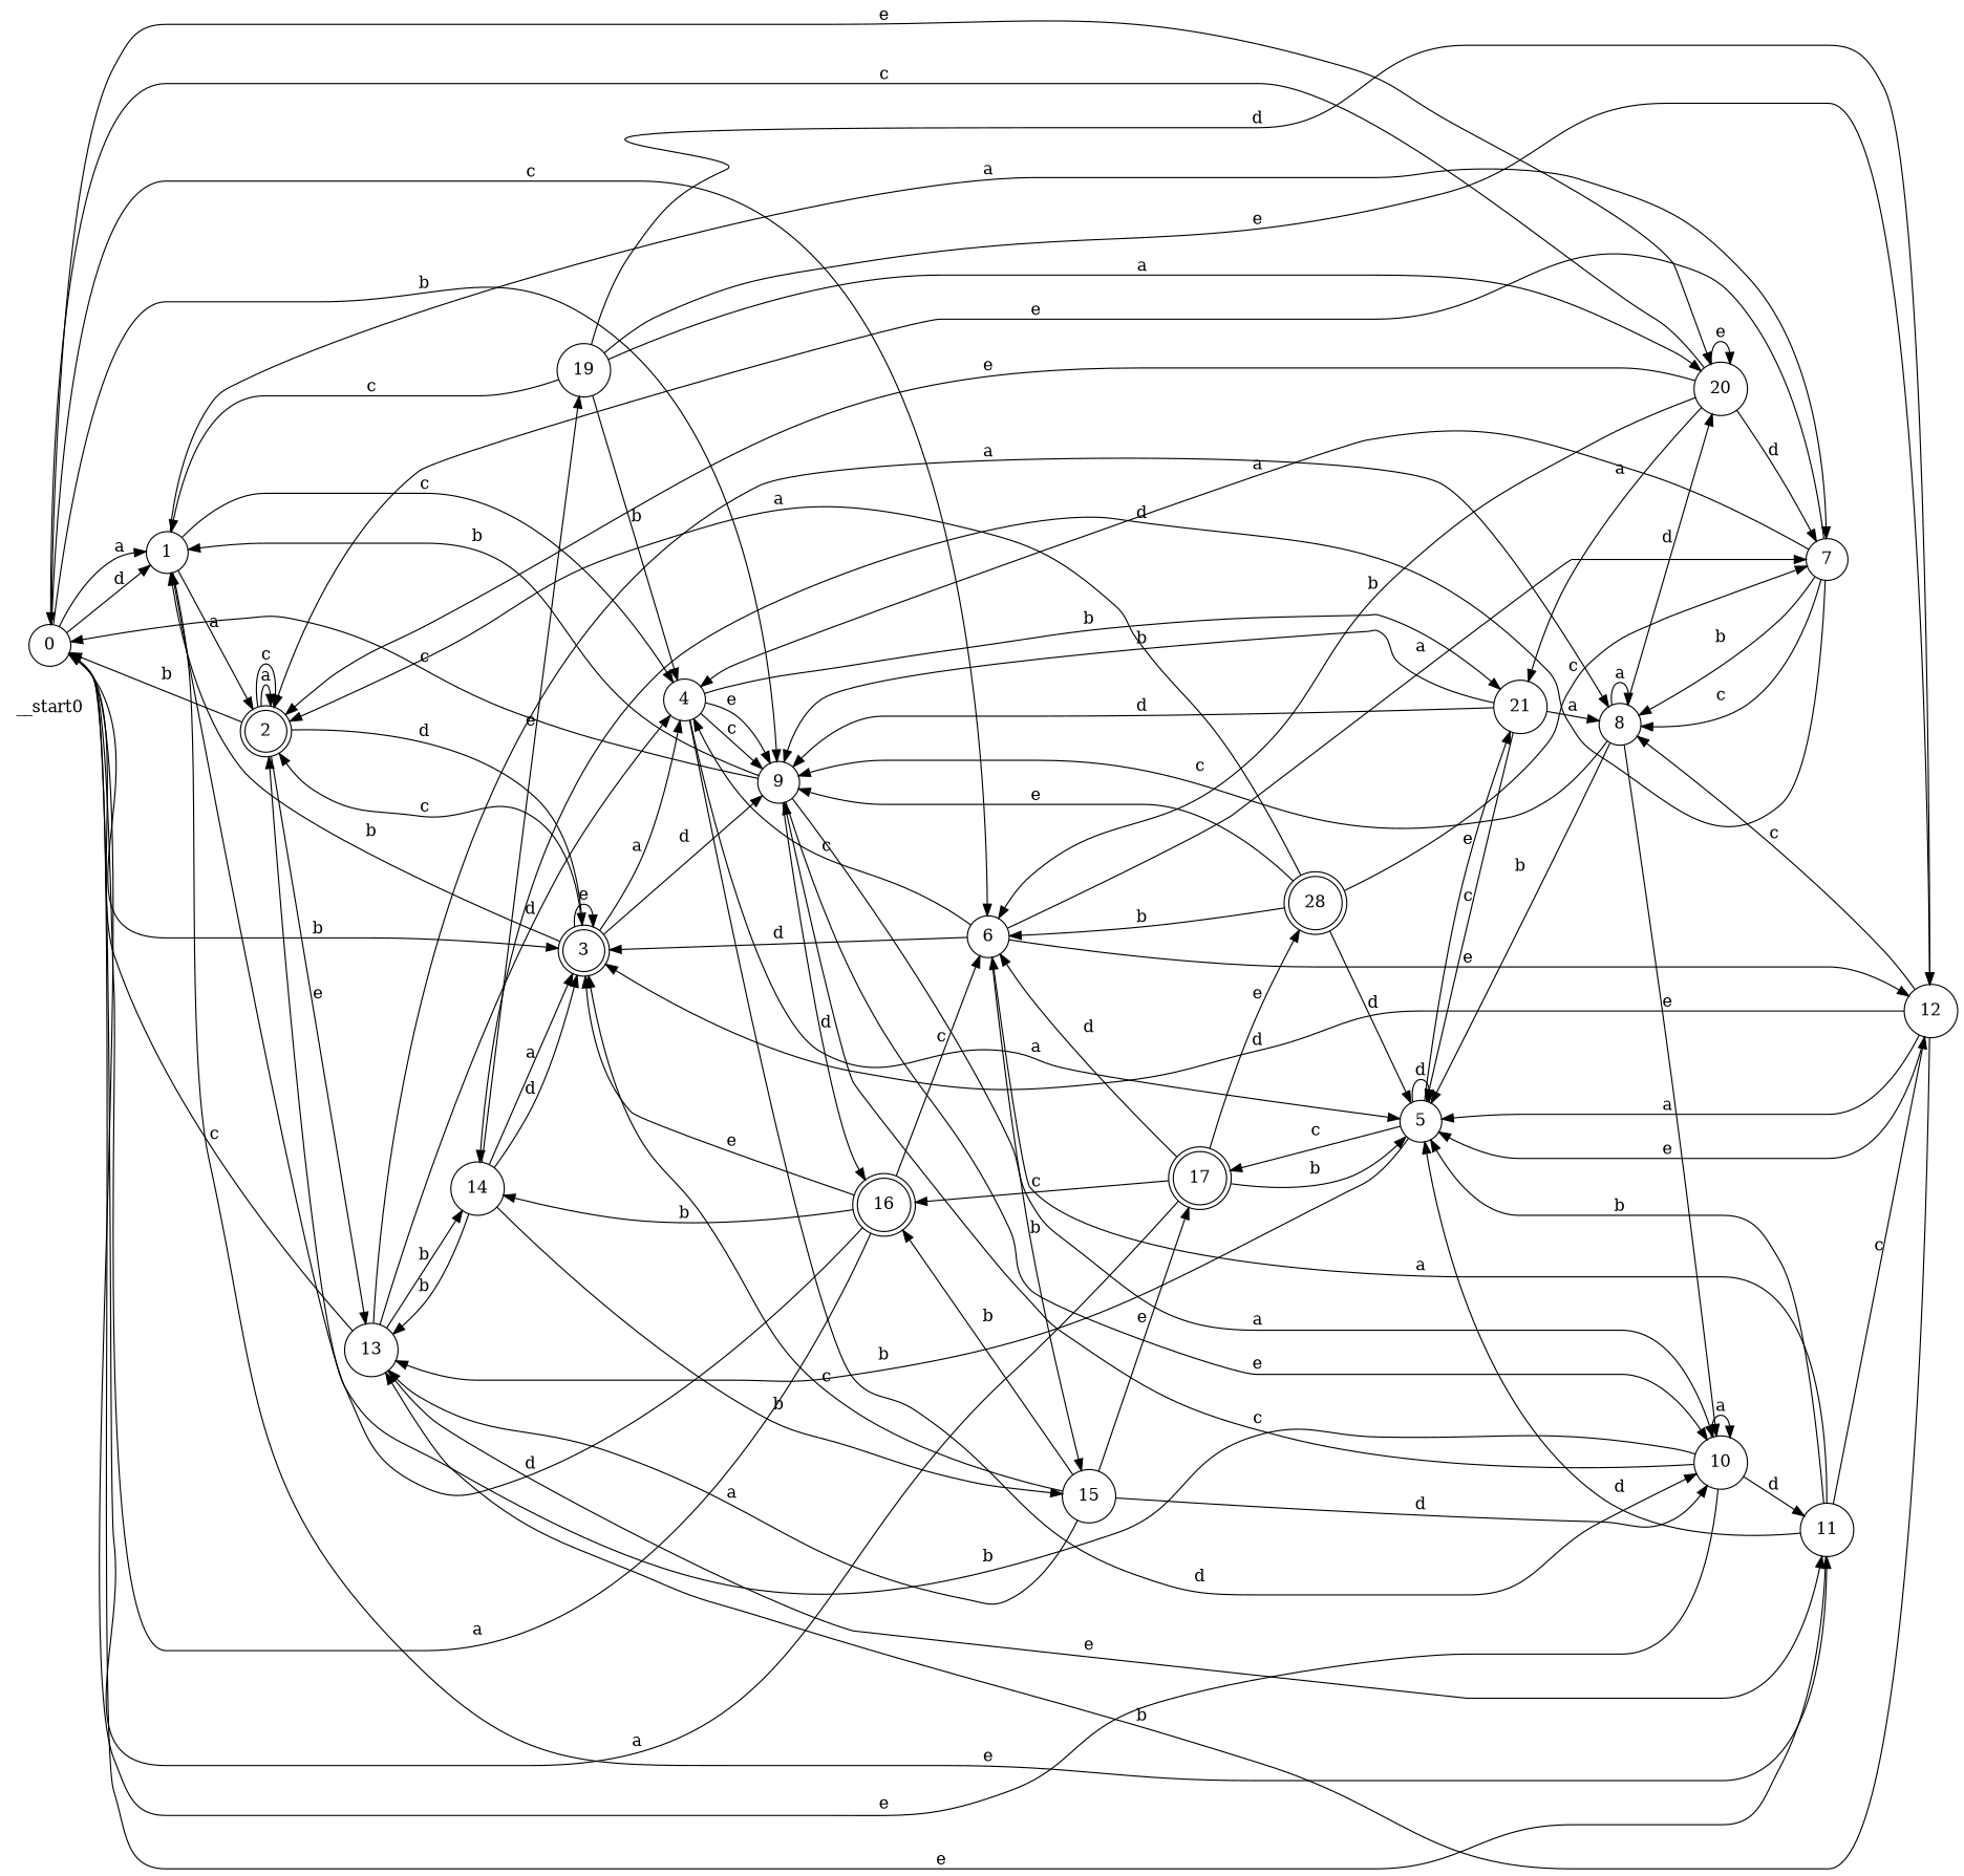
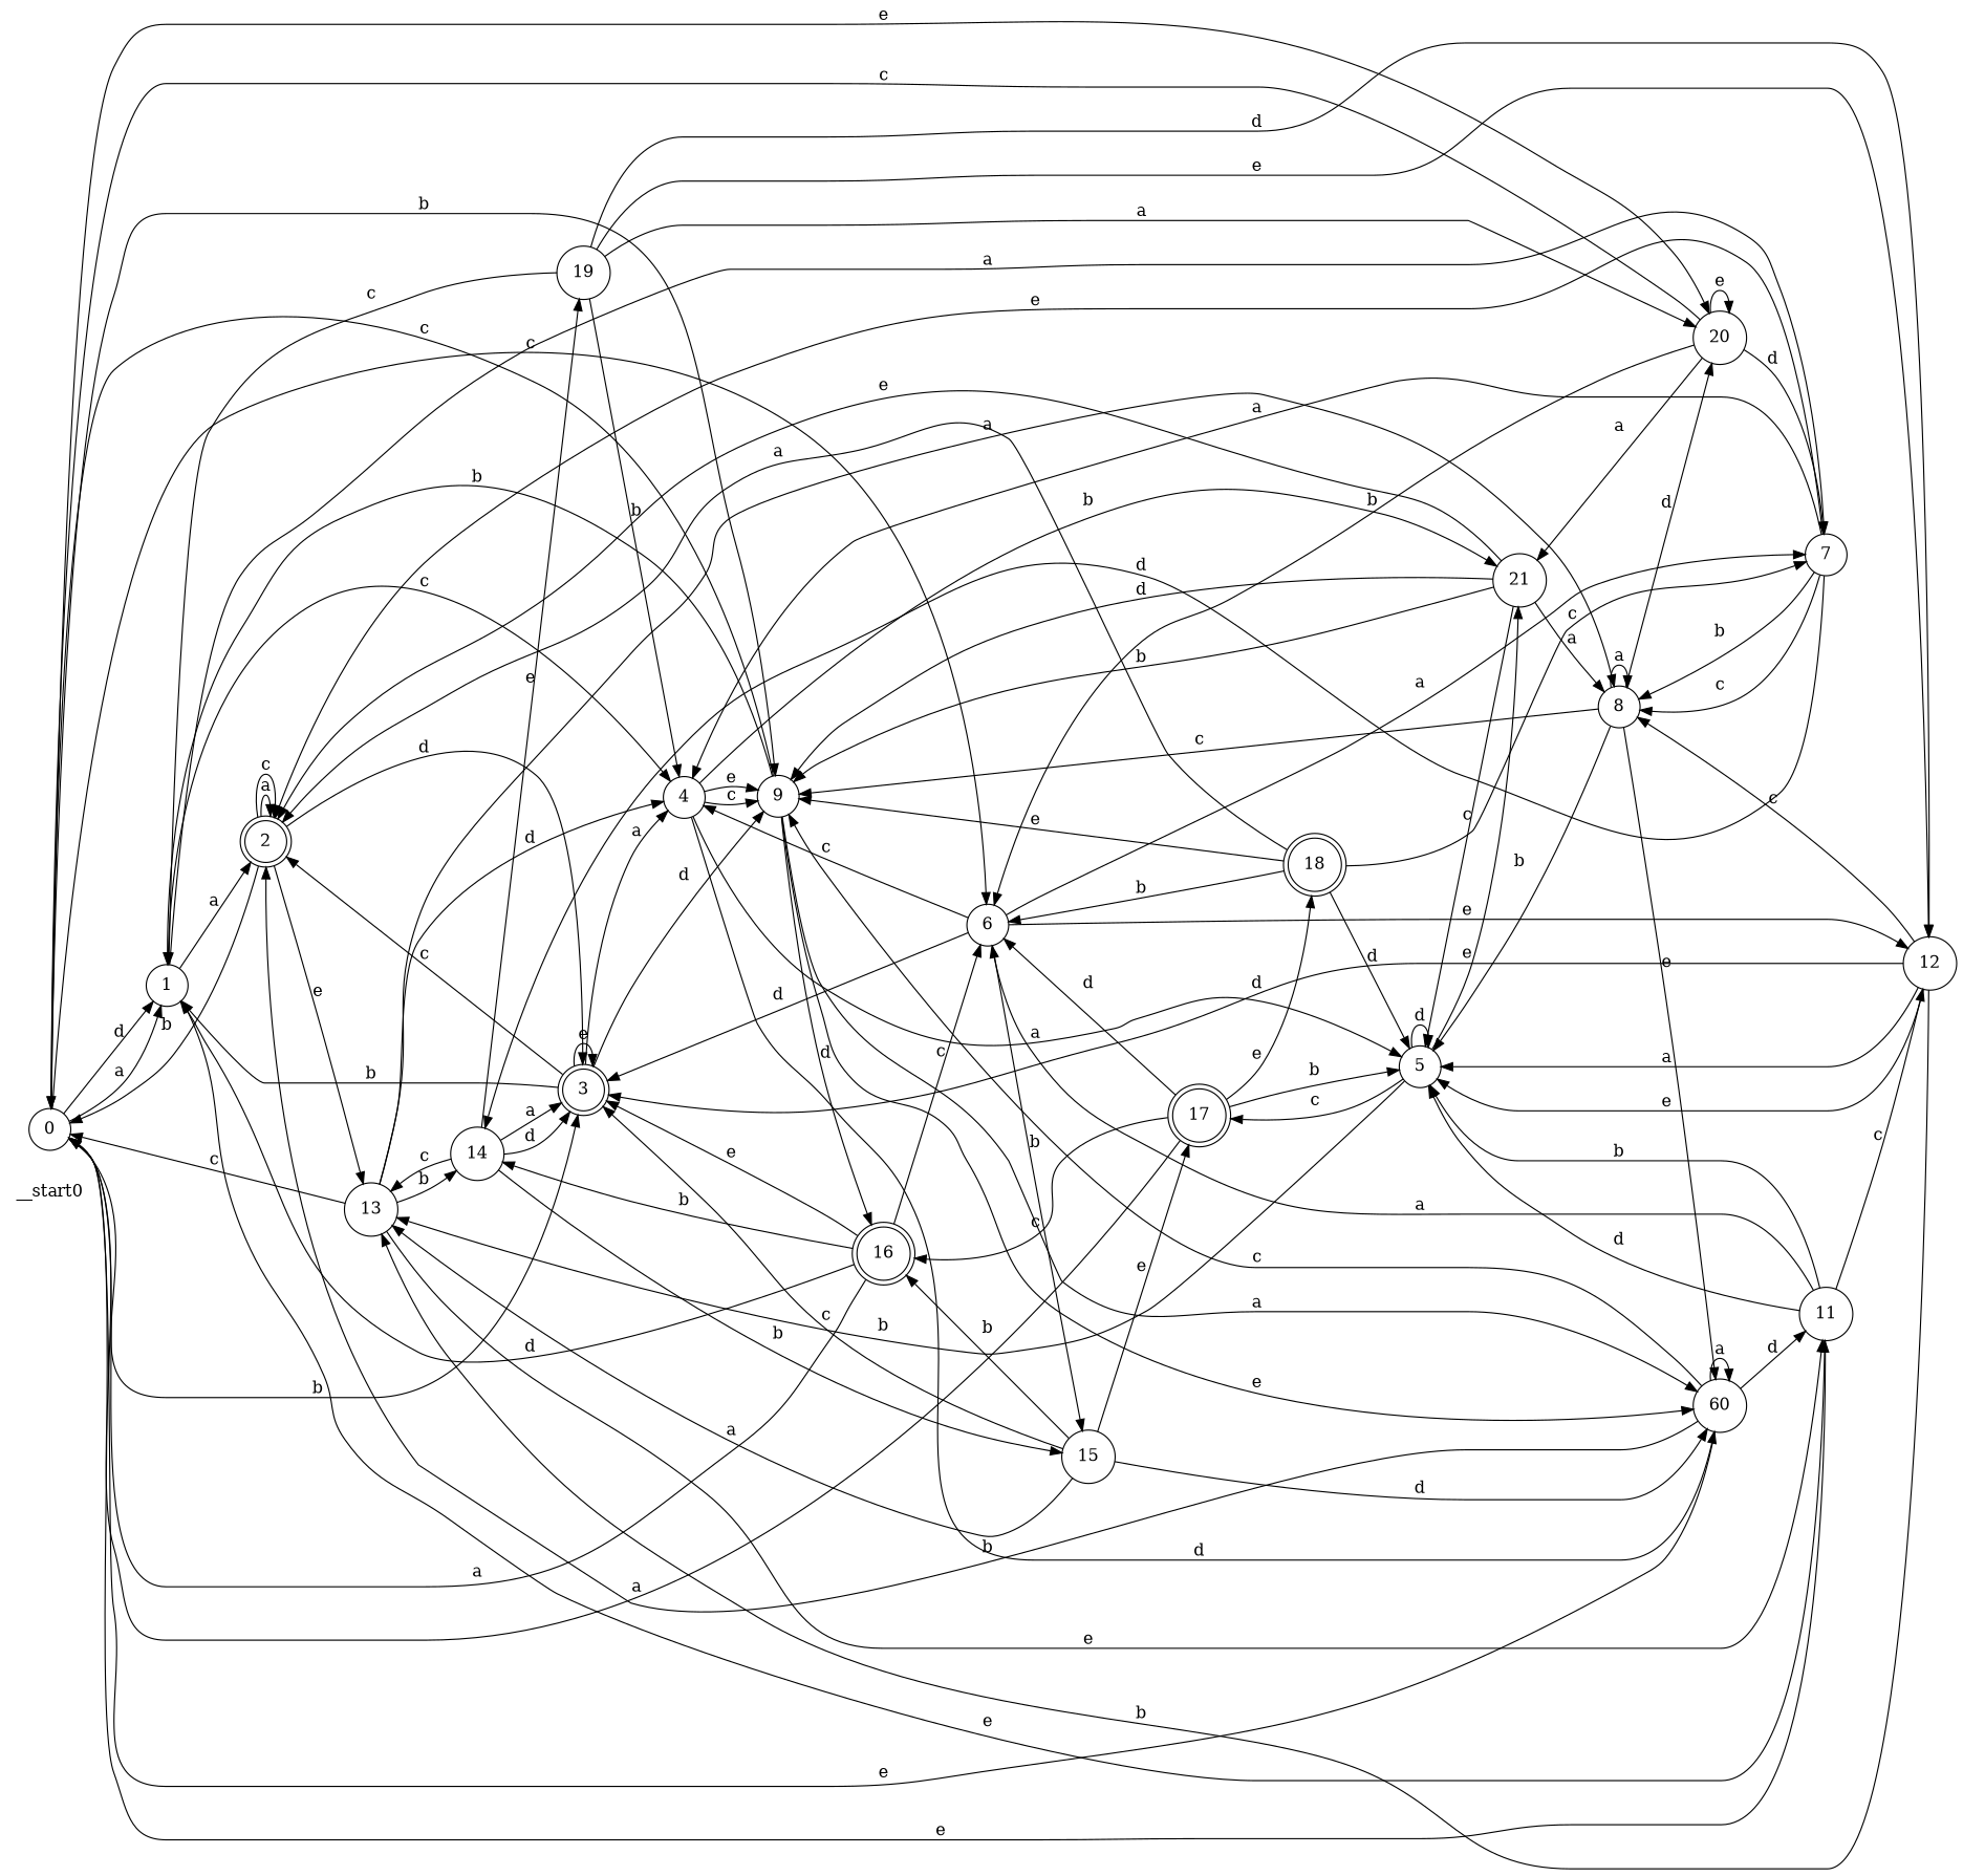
  digraph {
    rankdir=LR
    node [shape=circle color=black fillcolor=white style=filled]
    __start0 [shape=none color="" fillcolor="" style=""]
    n2 [label=0]
    n3 [label=1]
    n4 [label=6]
    n5 [label=9]
    n6 [label=20]
    n7 [label=3 shape=doublecircle style="rounded,filled"]
    n8 [label=2 shape=doublecircle style="rounded,filled"]
    n9 [label=4]
    n10 [label=7]
    n11 [label=11]
    n12 [label=12]
    n13 [label=15]
-   n14 [label=10]
+   n14 [label=60]
    n15 [label=16 shape=doublecircle]
    n16 [label=21]
    n17 [label=13]
    n18 [label=5]
    n19 [label=8]
    n20 [label=14]
    n21 [label=17 shape=doublecircle style="rounded,filled"]
-   n22 [label=28 shape=doublecircle style="rounded,filled"]
+   n22 [label=18 shape=doublecircle style="rounded,filled"]
    n23 [label=19]
    n2 -> n3 [label=a]
    n2 -> n3 [label=d]
    n2 -> n4 [label=c]
    n2 -> n5 [label=b]
    n2 -> n6 [label=e]
    n2 -> n7 [label=b]
    n3 -> n8 [label=a]
    n3 -> n9 [label=c]
    n3 -> n10 [label=a]
    n3 -> n11 [label=e]
    n4 -> n7 [label=d]
    n4 -> n9 [label=c]
    n4 -> n10 [label=a]
    n4 -> n12 [label=e]
    n4 -> n13 [label=b]
    n5 -> n2 [label=c]
    n5 -> n3 [label=b]
    n5 -> n14 [label=a]
    n5 -> n14 [label=e]
    n5 -> n15 [label=d]
    n6 -> n2 [label=c]
    n6 -> n4 [label=b]
    n6 -> n6 [label=e]
    n6 -> n10 [label=d]
    n6 -> n16 [label=a]
    n7 -> n3 [label=b]
    n7 -> n5 [label=d]
    n7 -> n7 [label=e]
    n7 -> n8 [label=c]
    n7 -> n9 [label=a]
    n8 -> n2 [label=b]
    n8 -> n7 [label=d]
    n8 -> n8 [label=a]
    n8 -> n8 [label=c]
    n8 -> n17 [label=e]
    n9 -> n5 [label=c]
    n9 -> n5 [label=e]
    n9 -> n14 [label=d]
    n9 -> n16 [label=b]
    n9 -> n18 [label=a]
    n10 -> n8 [label=e]
    n10 -> n9 [label=a]
    n10 -> n19 [label=b]
    n10 -> n19 [label=c]
    n10 -> n20 [label=d]
    n11 -> n2 [label=e]
    n11 -> n4 [label=a]
    n11 -> n12 [label=c]
    n11 -> n18 [label=b]
    n11 -> n18 [label=d]
    n12 -> n7 [label=d]
    n12 -> n17 [label=b]
    n12 -> n18 [label=a]
    n12 -> n18 [label=e]
    n12 -> n19 [label=c]
    n13 -> n7 [label=c]
    n13 -> n14 [label=d]
    n13 -> n15 [label=b]
    n13 -> n17 [label=a]
    n13 -> n21 [label=e]
    n14 -> n2 [label=e]
    n14 -> n5 [label=c]
    n14 -> n8 [label=b]
    n14 -> n11 [label=d]
    n14 -> n14 [label=a]
    n15 -> n2 [label=a]
    n15 -> n3 [label=d]
    n15 -> n4 [label=c]
    n15 -> n7 [label=e]
    n15 -> n20 [label=b]
    n16 -> n5 [label=b]
    n16 -> n5 [label=d]
-   n6 -> n8 [label=e]
+   n16 -> n8 [label=e]
    n16 -> n18 [label=c]
    n16 -> n19 [label=a]
    n17 -> n2 [label=c]
    n17 -> n9 [label=d]
    n17 -> n11 [label=e]
    n17 -> n19 [label=a]
    n17 -> n20 [label=b]
    n18 -> n16 [label=e]
    n18 -> n17 [label=b]
    n18 -> n18 [label=d]
    n18 -> n21 [label=c]
    n19 -> n5 [label=c]
    n19 -> n6 [label=d]
    n19 -> n14 [label=e]
    n19 -> n18 [label=b]
    n19 -> n19 [label=a]
    n20 -> n7 [label=a]
    n20 -> n7 [label=d]
    n20 -> n13 [label=b]
-   n20 -> n17 [label=b]
+   n20 -> n17 [label=c]
    n20 -> n23 [label=e]
    n21 -> n2 [label=a]
    n21 -> n4 [label=d]
    n21 -> n15 [label=c]
    n21 -> n18 [label=b]
    n21 -> n22 [label=e]
    n22 -> n4 [label=b]
    n22 -> n5 [label=e]
    n22 -> n8 [label=a]
    n22 -> n10 [label=c]
    n22 -> n18 [label=d]
    n23 -> n3 [label=c]
    n23 -> n6 [label=a]
    n23 -> n9 [label=b]
    n23 -> n12 [label=d]
    n23 -> n12 [label=e]
  }
